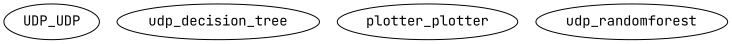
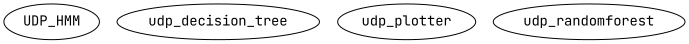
  digraph {
    fontname="JetBrains Mono"
    node [fontname="JetBrains Mono"]
-   UDP_HMM [label=UDP_UDP]
+   UDP_HMM
    udp_decision_tree
-   udp_plotter [label=plotter_plotter]
+   udp_plotter
    udp_randomforest
  }
